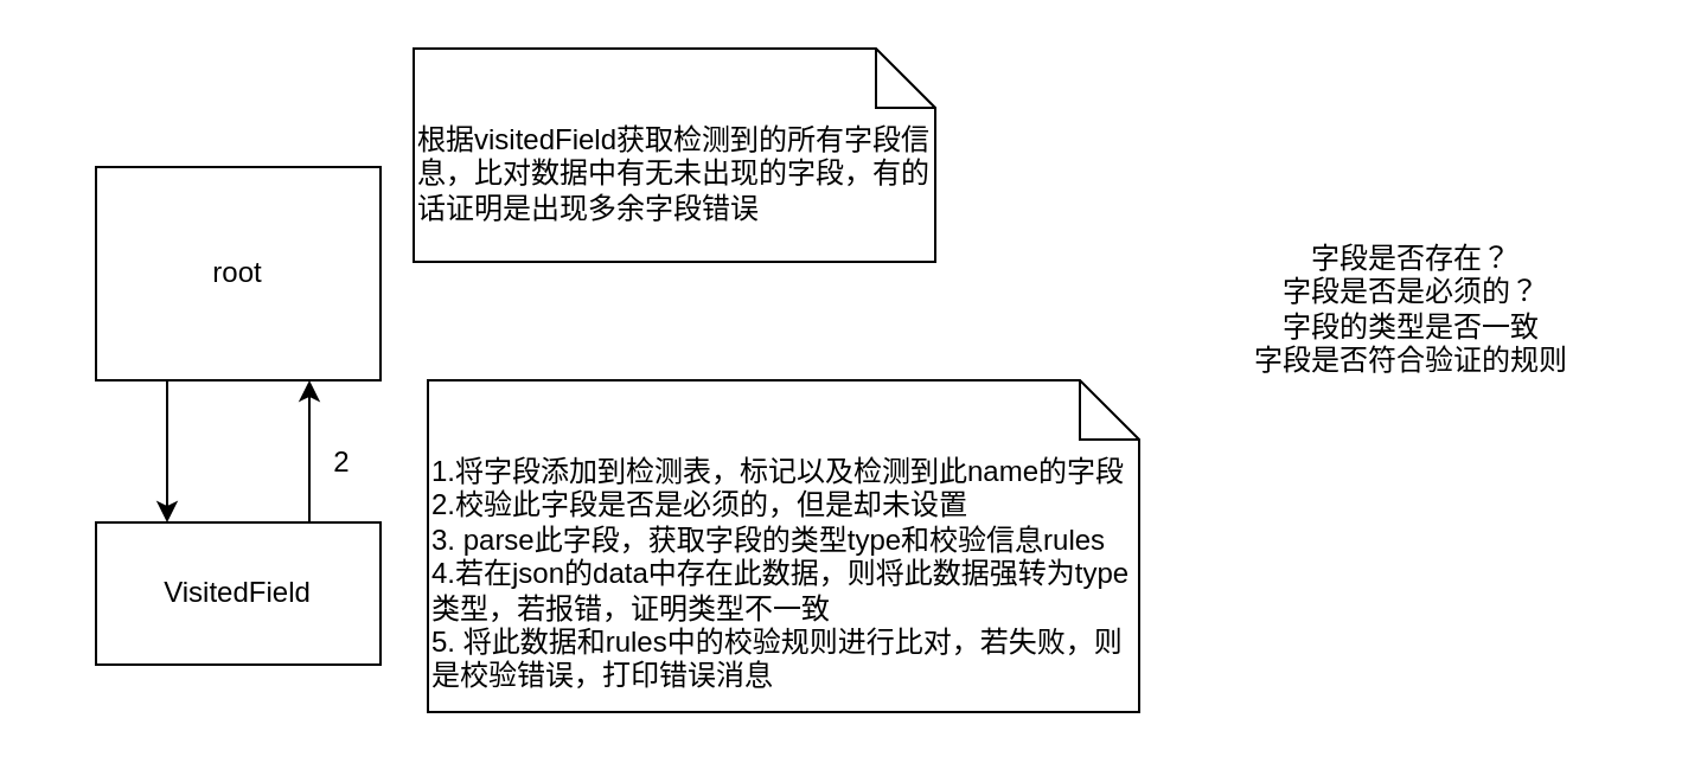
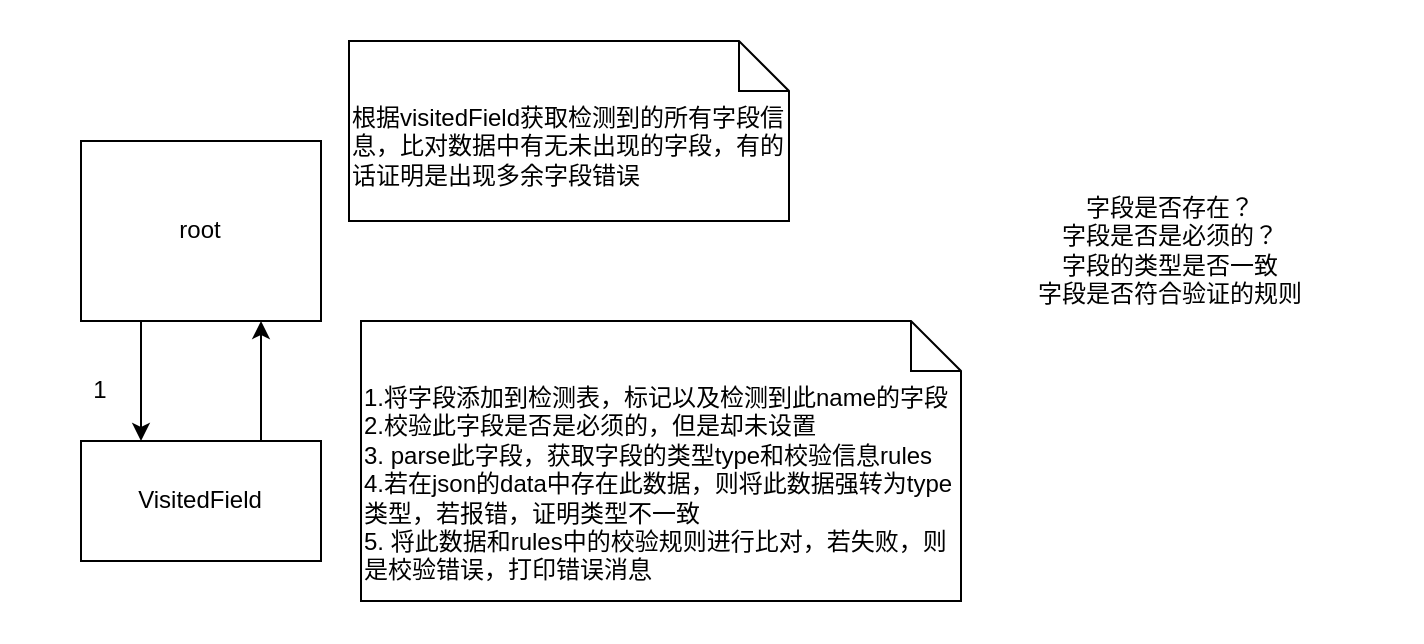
  <mxCell id="0" />
  <mxCell id="1" parent="0" />
  <mxCell id="2" style="edgeStyle=orthogonalEdgeStyle;rounded=0;orthogonalLoop=1;jettySize=auto;html=1;exitX=0.75;exitY=0;exitDx=0;exitDy=0;entryX=0.75;entryY=1;entryDx=0;entryDy=0;" edge="1" parent="1" source="3" target="7"><mxGeometry relative="1" as="geometry" /></mxCell>
  <mxCell id="3" value="VisitedField" style="rounded=0;whiteSpace=wrap;html=1;" vertex="1" parent="1"><mxGeometry x="40" y="220" width="120" height="60" as="geometry" /></mxCell>
- <mxCell id="4" value="字段是否存在？&lt;div&gt;字段是否是必须的？&lt;/div&gt;&lt;div&gt;字段的类型是否一致&lt;/div&gt;&lt;div&gt;字段是否符合验证的规则&lt;/div&gt;" style="text;html=1;align=center;verticalAlign=middle;whiteSpace=wrap;rounded=0;" vertex="1" parent="1"><mxGeometry x="490" y="85" width="210" height="90" as="geometry" /></mxCell>
+ <mxCell id="4" value="字段是否存在？&lt;div&gt;字段是否是必须的？&lt;/div&gt;&lt;div&gt;字段的类型是否一致&lt;/div&gt;&lt;div&gt;字段是否符合验证的规则&lt;/div&gt;" style="text;html=1;align=center;verticalAlign=middle;whiteSpace=wrap;rounded=0;" vertex="1" parent="1"><mxGeometry x="480" y="80" width="210" height="90" as="geometry" /></mxCell>
  <mxCell id="5" value="1.将字段添加到检测表，标记以及检测到此name的字段&lt;div style=&quot;&quot;&gt;2.校验此字段是否是必须的，但是却未设置&lt;/div&gt;&lt;div&gt;3. parse此字段，获取字段的类型type和校验信息rules&lt;/div&gt;&lt;div&gt;4.若在json的data中存在此数据，则将此数据强转为type类型，若报错，证明类型不一致&lt;/div&gt;&lt;div&gt;5. 将此数据和rules中的校验规则进行比对，若失败，则是校验错误，打印错误消息&lt;/div&gt;" style="shape=note2;boundedLbl=1;whiteSpace=wrap;html=1;size=25;verticalAlign=top;align=left;" vertex="1" parent="1"><mxGeometry x="180" y="160" width="300" height="140" as="geometry" /></mxCell>
  <mxCell id="6" style="edgeStyle=orthogonalEdgeStyle;rounded=0;orthogonalLoop=1;jettySize=auto;html=1;exitX=0.25;exitY=1;exitDx=0;exitDy=0;entryX=0.25;entryY=0;entryDx=0;entryDy=0;" edge="1" parent="1" source="7" target="3"><mxGeometry relative="1" as="geometry" /></mxCell>
  <mxCell id="7" value="root" style="rounded=0;whiteSpace=wrap;html=1;" vertex="1" parent="1"><mxGeometry x="40" y="70" width="120" height="90" as="geometry" /></mxCell>
  <mxCell id="8" value="根据visitedField获取检测到的所有字段信息，比对数据中有无未出现的字段，有的话证明是出现多余字段错误" style="shape=note2;boundedLbl=1;whiteSpace=wrap;html=1;size=25;verticalAlign=top;align=left;" vertex="1" parent="1"><mxGeometry x="174" y="20" width="220" height="90" as="geometry" /></mxCell>
- <mxCell id="10" value="2" style="text;html=1;align=center;verticalAlign=middle;whiteSpace=wrap;rounded=0;" vertex="1" parent="1"><mxGeometry x="114" y="180" width="60" height="30" as="geometry" /></mxCell>
+ <mxCell id="9" value="1" style="text;html=1;align=center;verticalAlign=middle;whiteSpace=wrap;rounded=0;" vertex="1" parent="1"><mxGeometry x="20" y="180" width="60" height="30" as="geometry" /></mxCell>
